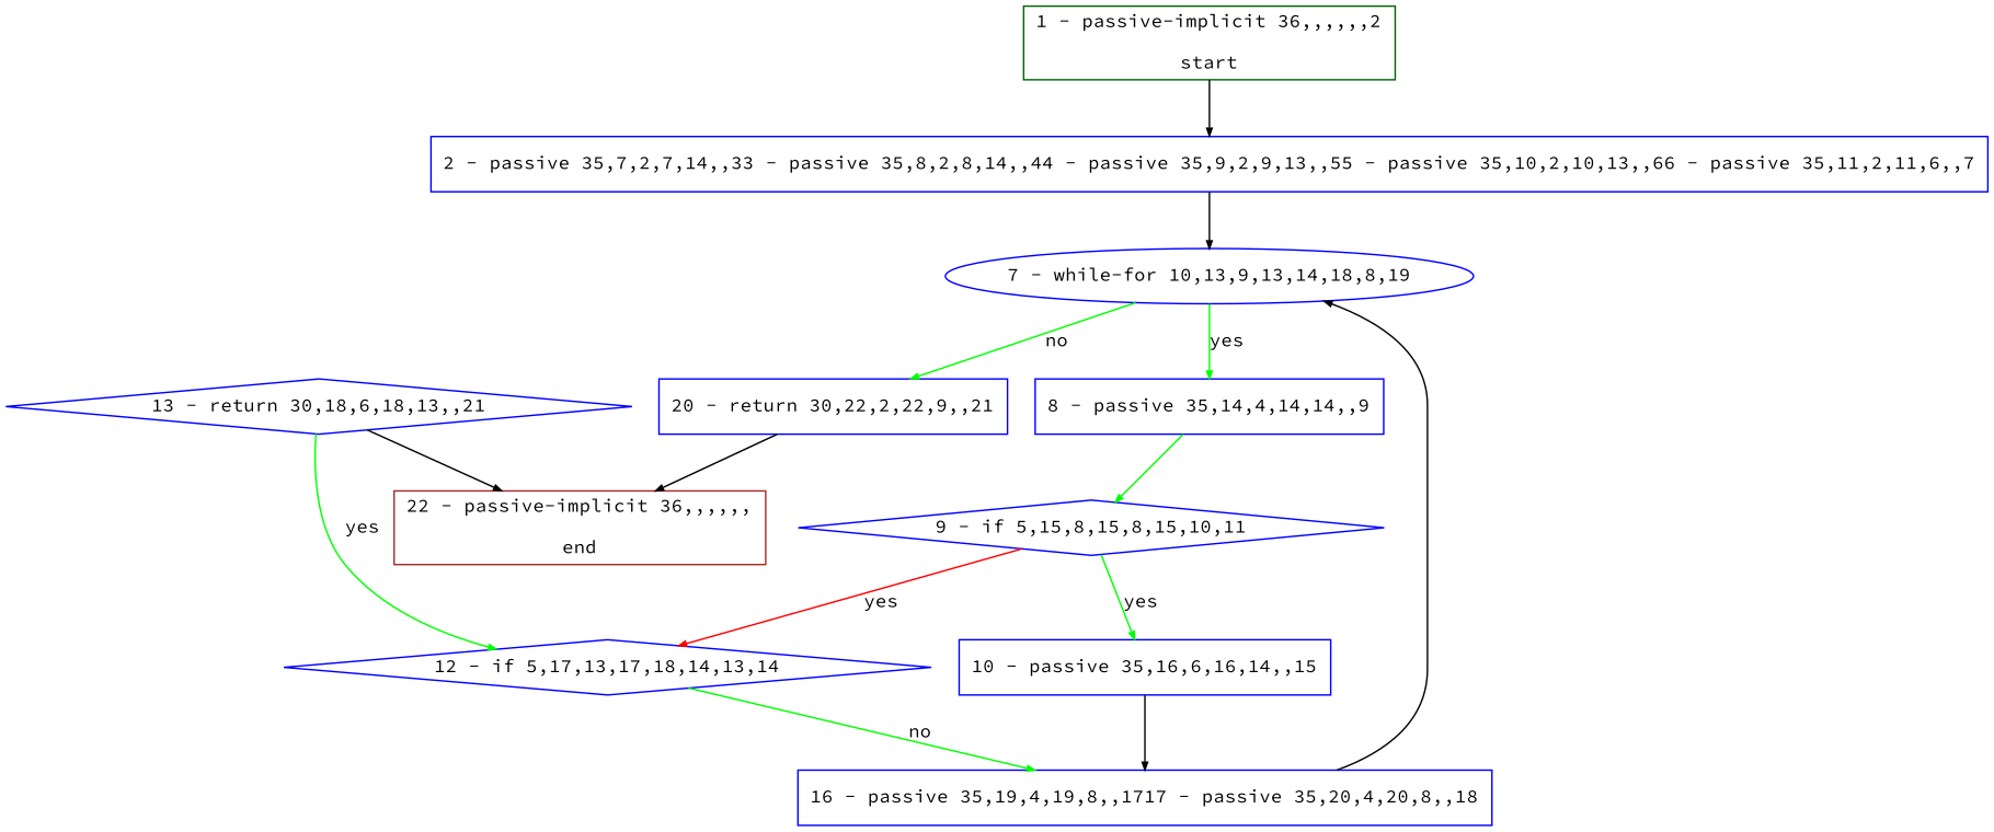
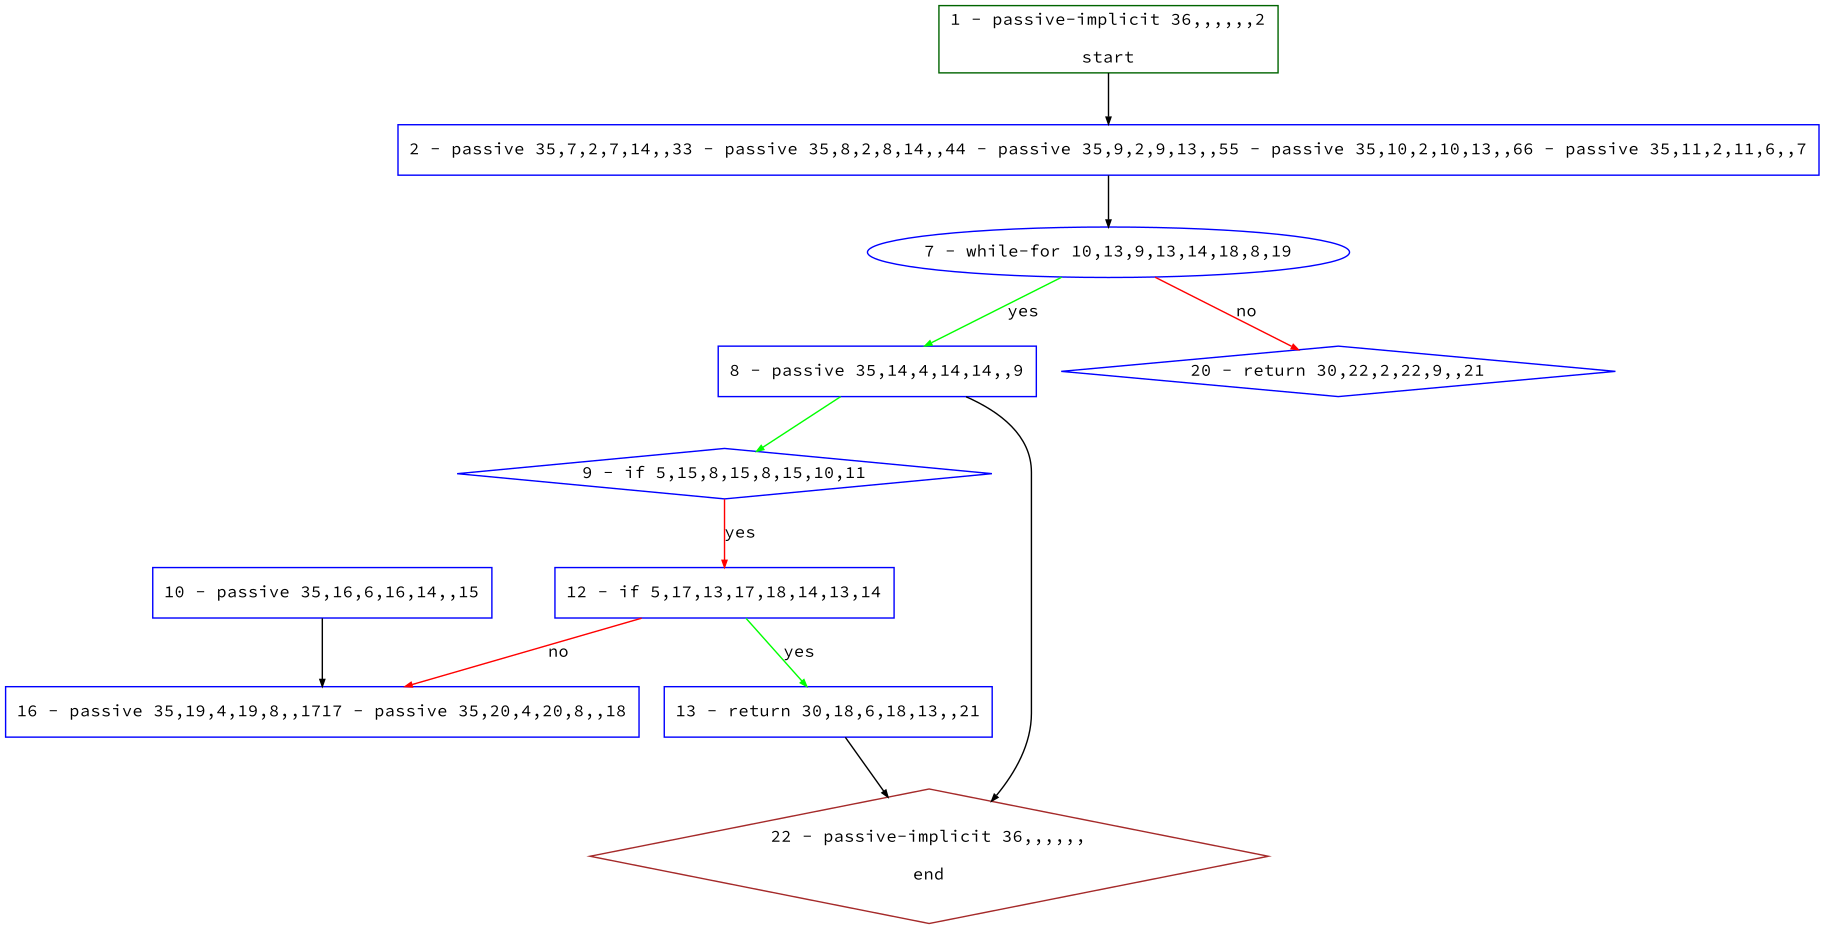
  digraph {
    bgcolor=white
    compound=true
    fillcolor="#FFFFCC"
    fontname="Source Code Pro"
    fontsize=12
    pack=true
    packmode=clust
    style="rounded,filled"
    node [color="#0000ff" compound=true fillcolor="#ffffff" fixedsize=false fontname="Source Code Pro" fontsize=12 node_initialized=no shape=box style=filled]
    edge [arrowhead=normal arrowsize=0.5 arrowtail=none color="#000000" compound=true dir=forward fontcolor=black fontname="Source Code Pro" fontsize=12]
    n1 [label="2 - passive 35,7,2,7,14,,33 - passive 35,8,2,8,14,,44 - passive 35,9,2,9,13,,55 - passive 35,10,2,10,13,,66 - passive 35,11,2,11,6,,7"]
    n2 [label="7 - while-for 10,13,9,13,14,18,8,19" shape=oval]
    n3 [label="8 - passive 35,14,4,14,14,,9"]
-   n4 [label="20 - return 30,22,2,22,9,,21"]
+   n4 [label="20 - return 30,22,2,22,9,,21" shape=diamond]
    n5 [color="#006400" label="1 - passive-implicit 36,,,,,,2\n\nstart"]
    n6 [label="9 - if 5,15,8,15,8,15,10,11" shape=diamond]
-   n7 [color="#a52a2a" label="22 - passive-implicit 36,,,,,,\n\nend"]
+   n7 [color="#a52a2a" label="22 - passive-implicit 36,,,,,,\n\nend" shape=diamond]
    n8 [label="10 - passive 35,16,6,16,14,,15"]
-   n9 [label="12 - if 5,17,13,17,18,14,13,14" shape=diamond]
+   n9 [label="12 - if 5,17,13,17,18,14,13,14"]
    n10 [label="16 - passive 35,19,4,19,8,,1717 - passive 35,20,4,20,8,,18"]
-   n11 [label="13 - return 30,18,6,18,13,,21" shape=diamond]
+   n11 [label="13 - return 30,18,6,18,13,,21"]
    n1 -> n2
    n2 -> n3 [color="#00ff00" label=yes]
-   n2 -> n4 [color="#00ff00" label=no]
+   n2 -> n4 [color="#ff0000" label=no]
    n3 -> n6 [color="#00ff00"]
-   n4 -> n7
+   n3 -> n7
    n5 -> n1
-   n6 -> n8 [color="#00ff00" label=yes]
    n6 -> n9 [color="#ff0000" label=yes]
    n8 -> n10
-   n9 -> n10 [color="#00ff00" label=no]
-   n11 -> n9 [color="#00ff00" label=yes]
-   n10 -> n2
+   n9 -> n10 [color="#ff0000" label=no]
+   n9 -> n11 [color="#00ff00" label=yes]
    n11 -> n7
  }
